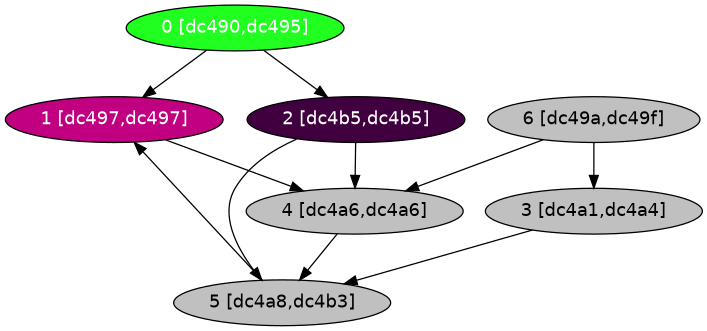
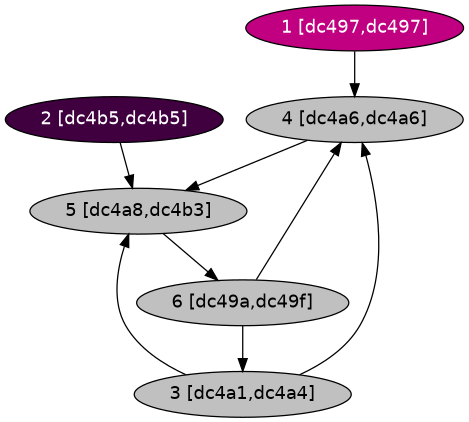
  digraph {
    fontname="DejaVu Sans"
    node [fillcolor="#C0C0C0" fontcolor="#000000" fontname="DejaVu Sans" shape=oval style=filled]
    edge [fontname="DejaVu Sans"]
-   n1 [fillcolor="#20FF20" fontcolor="#ffffff" label="0 [dc490,dc495]"]
    n2 [fillcolor="#C00080" fontcolor="#ffffff" label="1 [dc497,dc497]"]
    n3 [fillcolor="#400040" fontcolor="#ffffff" label="2 [dc4b5,dc4b5]"]
    n4 [label="4 [dc4a6,dc4a6]"]
    n5 [label="5 [dc4a8,dc4b3]"]
    n6 [label="6 [dc49a,dc49f]"]
    n7 [label="3 [dc4a1,dc4a4]"]
-   n1 -> n2
-   n1 -> n3
    n2 -> n4
    n3 -> n5
    n4 -> n5
-   n5 -> n2
+   n5 -> n6
    n6 -> n4
    n6 -> n7
-   n3 -> n4
+   n7 -> n4
    n7 -> n5
  }
